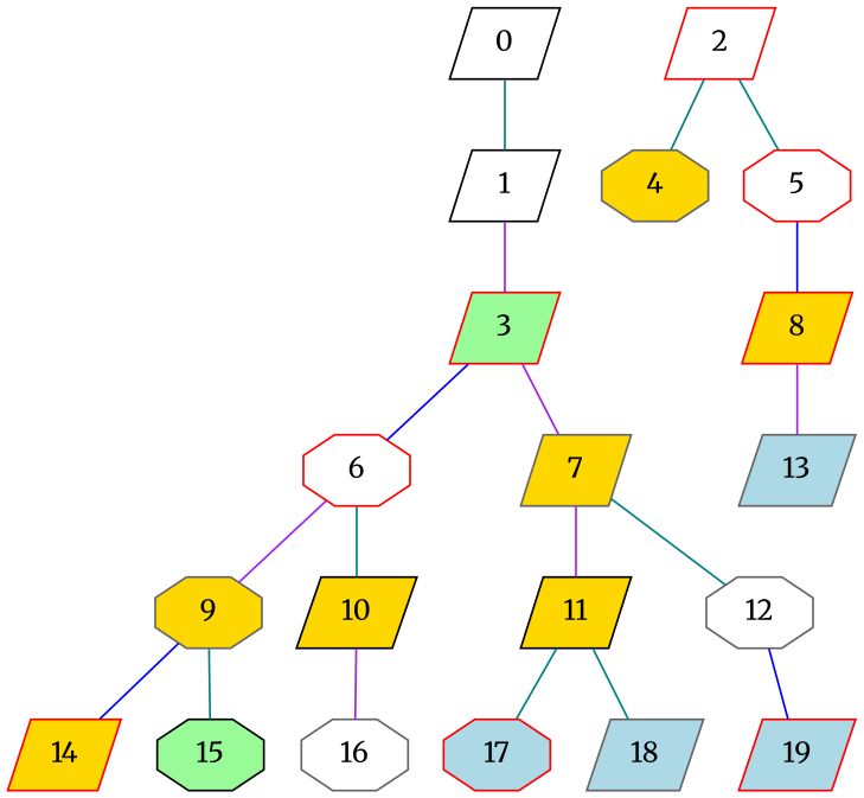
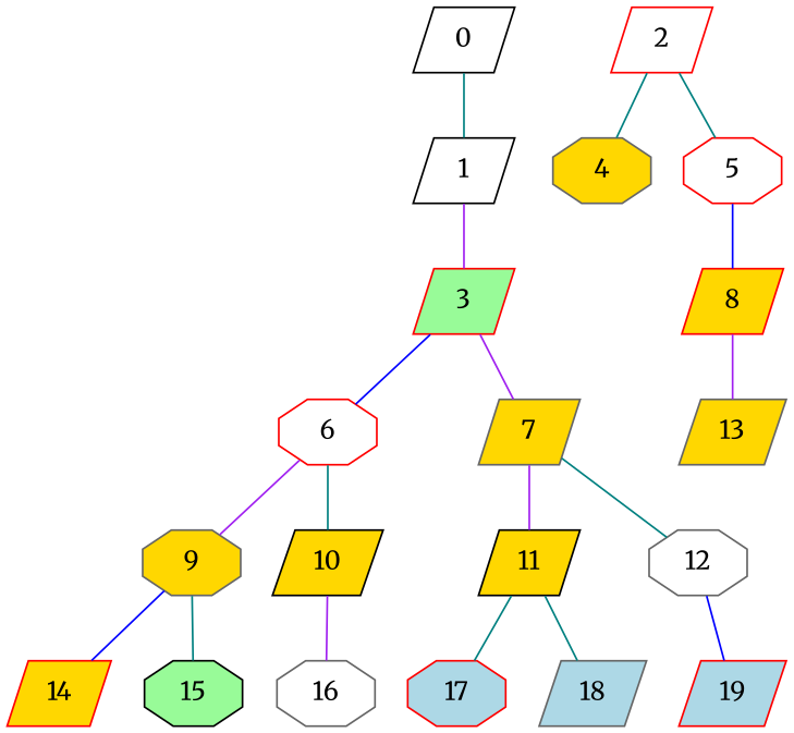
  graph {
    fontname=Merriweather
    node [color=red fillcolor=gold fontname=Merriweather shape=parallelogram style=filled]
    edge [color=teal fontname=Merriweather]
    0 [color=black fillcolor=white]
    1 [color=black fillcolor=white]
    3 [fillcolor=palegreen]
    4 [color=gray40 shape=octagon]
    2 [fillcolor=white]
    5 [fillcolor=white shape=octagon]
    6 [fillcolor=white shape=octagon]
    7 [color=gray40]
    8
    9 [color=gray40 shape=octagon]
    10 [color=black]
    11 [color=black]
    12 [color=gray40 fillcolor=white shape=octagon]
-   13 [color=gray40 fillcolor=lightblue]
+   13 [color=gray40]
    14
    15 [color=black fillcolor=palegreen shape=octagon]
    16 [color=gray40 fillcolor=white shape=octagon]
    17 [fillcolor=lightblue shape=octagon]
    18 [color=gray40 fillcolor=lightblue]
    19 [fillcolor=lightblue]
    0 -- 1
    1 -- 3 [color=purple]
    3 -- 6 [color=blue]
    3 -- 7 [color=purple]
    2 -- 4
    2 -- 5
    5 -- 8 [color=blue]
    6 -- 9 [color=purple]
    6 -- 10
    7 -- 11 [color=purple]
    7 -- 12
    8 -- 13 [color=purple]
    9 -- 14 [color=blue]
    9 -- 15
    10 -- 16 [color=purple]
    11 -- 17
    11 -- 18
    12 -- 19 [color=blue]
  }
